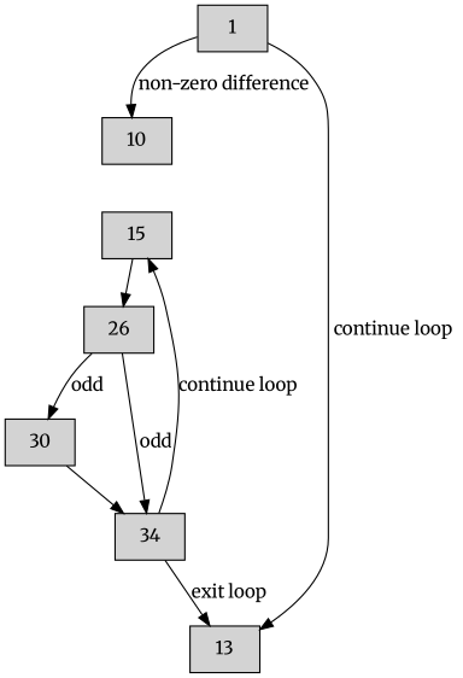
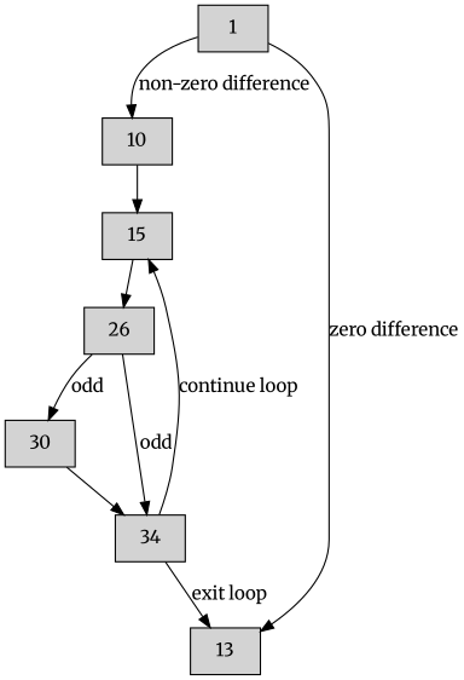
  digraph {
    fontname=Merriweather
    node [fontname=Merriweather shape=box style=filled]
    edge [fontname=Merriweather]
    n1 [label=1]
    n2 [label=10]
    n3 [label=13]
    n4 [label=15]
    n5 [label=26]
    n6 [label=30]
    n7 [label=34]
    n1 -> n2 [label="non-zero difference"]
-   n1 -> n3 [label="continue loop"]
+   n1 -> n3 [label="zero difference"]
+   n2 -> n4
    n4 -> n5
    n5 -> n6 [label=odd]
    n5 -> n7 [label=odd]
    n6 -> n7
    n7 -> n3 [label="exit loop"]
    n7 -> n4 [label="continue loop"]
  }
